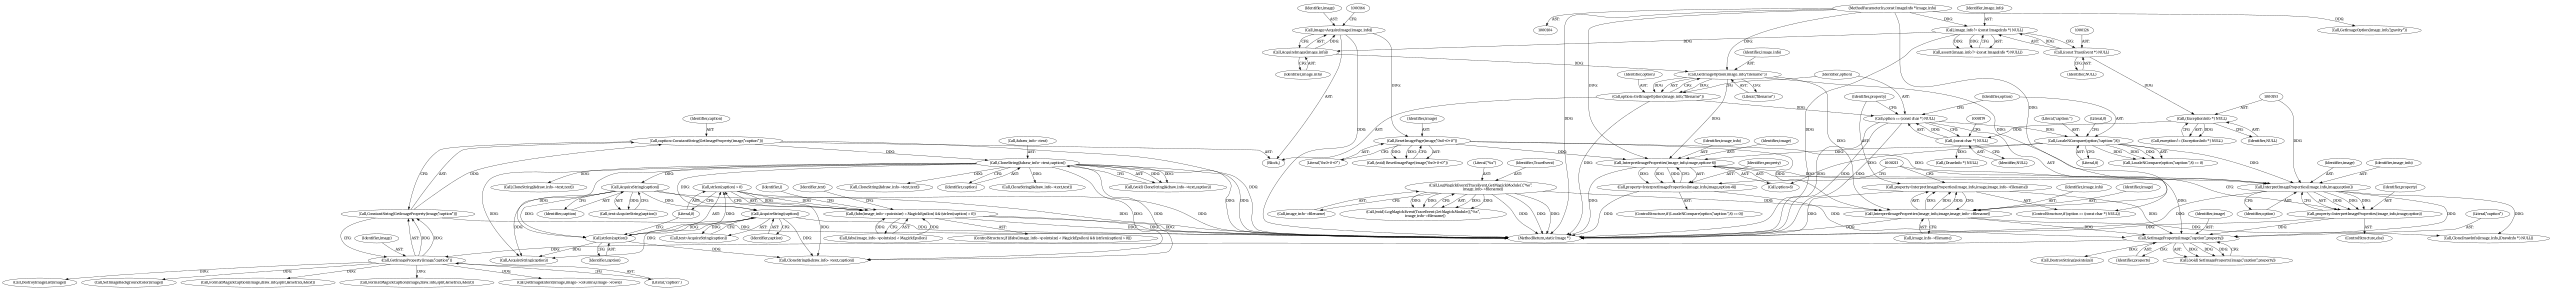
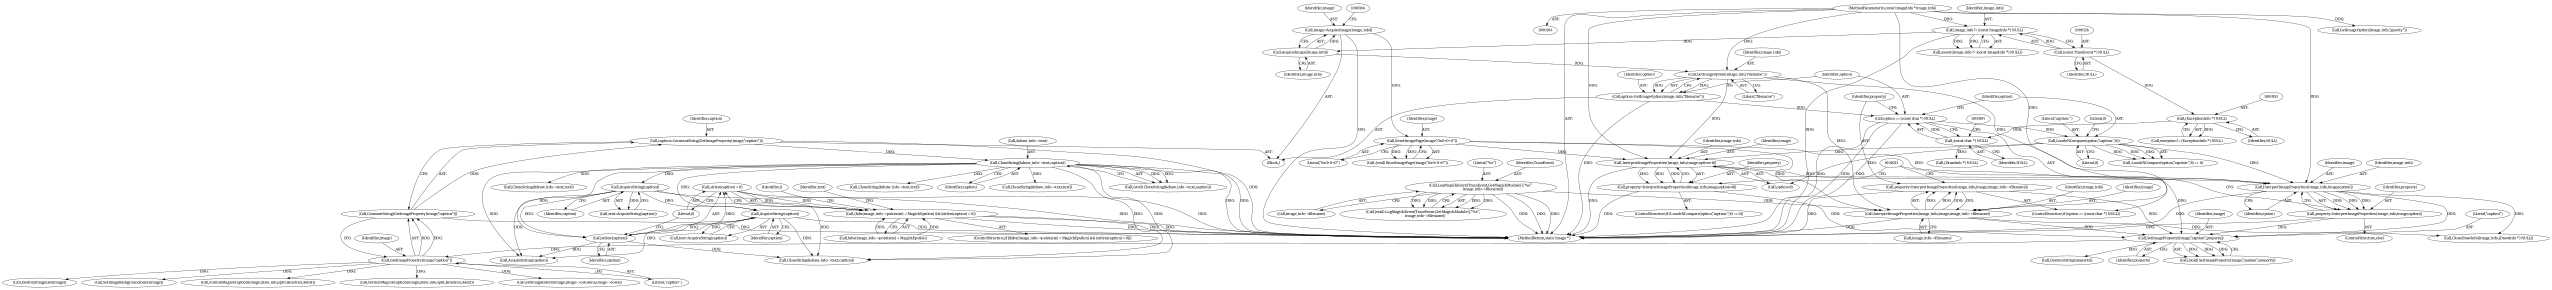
  digraph {
    fontname=Merriweather
    node [fontname=Merriweather]
    edge [fontname=Merriweather]
    n1 [label="(Call,strlen(caption) > 0)"]
    n2 [label="(Call,(fabs(image_info->pointsize) < MagickEpsilon) && (strlen(caption) > 0))"]
    n3 [label="(Literal,0)"]
    n4 [label="(MethodReturn,static Image *)"]
    n5 [label="(Call,fabs(image_info->pointsize) < MagickEpsilon)"]
    n6 [label="(ControlStructure,if ((fabs(image_info->pointsize) < MagickEpsilon) && (strlen(caption) > 0)))"]
    n7 [label="(Call,strlen(caption))"]
    n8 [label="(Call,CloneString(&draw_info->text,caption))"]
    n9 [label="(Call,AcquireString(caption))"]
    n10 [label="(Identifier,caption)"]
    n11 [label="(Call,AcquireString(caption))"]
    n12 [label="(Call,AcquireString(caption))"]
    n13 [label="(Identifier,caption)"]
    n14 [label="(Call,text=AcquireString(caption))"]
    n15 [label="(Identifier,caption)"]
    n16 [label="(Call,text=AcquireString(caption))"]
    n17 [label="(Call,CloneString(&draw_info->text,caption))"]
    n18 [label="(Call,CloneString(&draw_info->text,text))"]
    n19 [label="(Call,CloneString(&draw_info->text,text))"]
    n20 [label="(Call,(void) CloneString(&draw_info->text,caption))"]
    n21 [label="(Identifier,caption)"]
    n22 [label="(Call,CloneString(&draw_info->text,text))"]
    n23 [label="(Call,caption=ConstantString(GetImageProperty(image,\"caption\")))"]
    n24 [label="(Call,ConstantString(GetImageProperty(image,\"caption\")))"]
    n25 [label="(Block,)"]
    n26 [label="(Call,GetImageProperty(image,\"caption\"))"]
    n27 [label="(Call,DestroyImageList(image))"]
    n28 [label="(Call,SetImageBackgroundColor(image))"]
    n29 [label="(Call,FormatMagickCaption(image,draw_info,split,&metrics,&text))"]
    n30 [label="(Call,FormatMagickCaption(image,draw_info,split,&metrics,&text))"]
    n31 [label="(Call,SetImageExtent(image,image->columns,image->rows))"]
    n32 [label="(Literal,\"caption\")"]
    n33 [label="(Call,SetImageProperty(image,\"caption\",property))"]
    n34 [label="(Call,(void) SetImageProperty(image,\"caption\",property))"]
    n35 [label="(Identifier,property)"]
-   n36 [label="(Call,DestroyString(pointsize))"]
+   n36 [label="(Call,DestroyString(property))"]
    n37 [label="(Call,InterpretImageProperties(image_info,image,option+8))"]
    n38 [label="(Call,property=InterpretImageProperties(image_info,image,option+8))"]
    n39 [label="(Call,option+8)"]
    n40 [label="(Call,InterpretImageProperties(image_info,image,option))"]
    n41 [label="(ControlStructure,if (LocaleNCompare(option,\"caption:\",8) == 0))"]
    n42 [label="(Call,CloneDrawInfo(image_info,(DrawInfo *) NULL))"]
    n43 [label="(Call,GetImageOption(image_info,\"filename\"))"]
    n44 [label="(Call,option=GetImageOption(image_info,\"filename\"))"]
    n45 [label="(Call,InterpretImageProperties(image_info,image,image_info->filename))"]
    n46 [label="(Literal,\"filename\")"]
    n47 [label="(Call,option == (const char *) NULL)"]
    n48 [label="(Call,property=InterpretImageProperties(image_info,image,image_info->filename))"]
    n49 [label="(Call,image_info->filename)"]
    n50 [label="(Call,property=InterpretImageProperties(image_info,image,option))"]
    n51 [label="(Identifier,option)"]
    n52 [label="(Call,AcquireImage(image_info))"]
    n53 [label="(Call,image=AcquireImage(image_info))"]
    n54 [label="(Identifier,image_info)"]
    n55 [label="(Call,ResetImagePage(image,\"0x0+0+0\"))"]
    n56 [label="(Call,image_info != (const ImageInfo *) NULL)"]
    n57 [label="(Call,(const TraceEvent *) NULL)"]
    n58 [label="(Call,assert(image_info != (const ImageInfo *) NULL))"]
    n59 [label="(Call,(ExceptionInfo *) NULL)"]
    n60 [label="(Identifier,NULL)"]
    n61 [label="(MethodParameterIn,const ImageInfo *image_info)"]
    n62 [label="(Call,GetImageOption(image_info,\"gravity\"))"]
    1000104
    n64 [label="(Call,(const char *) NULL)"]
    n65 [label="(Identifier,NULL)"]
    n66 [label="(Call,exception != (ExceptionInfo *) NULL)"]
    n67 [label="(Literal,\"0x0+0+0\")"]
    n68 [label="(Call,(void) ResetImagePage(image,\"0x0+0+0\"))"]
    n69 [label="(Call,LocaleNCompare(option,\"caption:\",8))"]
    n70 [label="(Literal,8)"]
    n71 [label="(Call,LocaleNCompare(option,\"caption:\",8) == 0)"]
    n72 [label="(ControlStructure,if (option == (const char *) NULL))"]
    n73 [label="(Call,(DrawInfo *) NULL)"]
    n74 [label="(Identifier,NULL)"]
    n75 [label="(Call,LogMagickEvent(TraceEvent,GetMagickModule(),\"%s\",\n      image_info->filename))"]
    n76 [label="(Call,(void) LogMagickEvent(TraceEvent,GetMagickModule(),\"%s\",\n      image_info->filename))"]
    n77 [label="(Call,image_info->filename)"]
    n78 [label="(ControlStructure,else)"]
    n79 [label="(Literal,\"caption\")"]
    n80 [label="(Identifier,image)"]
    n81 [label="(Identifier,image)"]
    n82 [label="(Identifier,image_info)"]
    n83 [label="(Identifier,image_info)"]
    n84 [label="(Identifier,option)"]
    n85 [label="(Identifier,option)"]
    n86 [label="(Identifier,image_info)"]
    n87 [label="(Identifier,image)"]
    n88 [label="(Identifier,text)"]
    n89 [label="(Identifier,image_info)"]
    n90 [label="(Literal,\"caption:\")"]
    n91 [label="(Identifier,image)"]
    n92 [label="(Identifier,option)"]
    n93 [label="(Identifier,image)"]
    n94 [label="(Identifier,image)"]
    n95 [label="(Literal,\"%s\")"]
    n96 [label="(Identifier,image_info)"]
    n97 [label="(Identifier,property)"]
    n98 [label="(Identifier,TraceEvent)"]
    n99 [label="(Identifier,i)"]
    n100 [label="(Identifier,image)"]
    n101 [label="(Identifier,property)"]
    n102 [label="(Literal,0)"]
    n103 [label="(Identifier,caption)"]
    n104 [label="(Call,&draw_info->text)"]
    n105 [label="(Identifier,property)"]
    1000126
    1000166
-   1000179
+   1000179 [label=1000109]
    1000153
    1000213
    n1 -> n2 [label="AST: "]
    n1 -> n2 [label="DDG: "]
    n1 -> n2 [label="DDG: "]
    n1 -> n3 [label="CFG: "]
    n1 -> n4 [label="DDG: "]
    n2 -> n1 [label="CFG: "]
    n2 -> n4 [label="DDG: "]
    n2 -> n4 [label="DDG: "]
    n2 -> n4 [label="DDG: "]
    n2 -> n5 [label="CFG: "]
    n2 -> n6 [label="AST: "]
    n3 -> n1 [label="AST: "]
    n3 -> n7 [label="CFG: "]
    n5 -> n2 [label="AST: "]
    n5 -> n2 [label="DDG: "]
    n5 -> n2 [label="DDG: "]
    n7 -> n1 [label="AST: "]
    n7 -> n1 [label="DDG: "]
    n7 -> n8 [label="DDG: "]
    n7 -> n9 [label="DDG: "]
    n7 -> n10 [label="CFG: "]
    n10 -> n7 [label="AST: "]
    n11 -> n4 [label="DDG: "]
    n11 -> n7 [label="DDG: "]
    n11 -> n8 [label="DDG: "]
    n11 -> n9 [label="DDG: "]
    n11 -> n12 [label="DDG: "]
    n11 -> n13 [label="CFG: "]
    n11 -> n14 [label="AST: "]
    n11 -> n14 [label="DDG: "]
    n12 -> n4 [label="DDG: "]
    n12 -> n7 [label="DDG: "]
    n12 -> n8 [label="DDG: "]
    n12 -> n9 [label="DDG: "]
    n12 -> n15 [label="CFG: "]
    n12 -> n16 [label="AST: "]
    n12 -> n16 [label="DDG: "]
    n13 -> n11 [label="AST: "]
    n14 -> n11 [label="CFG: "]
    n15 -> n12 [label="AST: "]
    n16 -> n12 [label="CFG: "]
    n17 -> n4 [label="DDG: "]
    n17 -> n4 [label="DDG: "]
    n17 -> n7 [label="DDG: "]
    n17 -> n8 [label="DDG: "]
    n17 -> n8 [label="DDG: "]
    n17 -> n9 [label="DDG: "]
    n17 -> n11 [label="DDG: "]
    n17 -> n12 [label="DDG: "]
    n17 -> n18 [label="DDG: "]
    n17 -> n19 [label="DDG: "]
    n17 -> n20 [label="AST: "]
    n17 -> n20 [label="DDG: "]
    n17 -> n20 [label="DDG: "]
    n17 -> n21 [label="CFG: "]
    n17 -> n22 [label="DDG: "]
    n20 -> n17 [label="CFG: "]
    n21 -> n17 [label="AST: "]
    n23 -> n4 [label="DDG: "]
    n23 -> n17 [label="DDG: "]
    n23 -> n24 [label="CFG: "]
    n23 -> n25 [label="AST: "]
    n24 -> n4 [label="DDG: "]
    n24 -> n23 [label="AST: "]
    n24 -> n23 [label="DDG: "]
    n24 -> n26 [label="CFG: "]
    n26 -> n24 [label="AST: "]
    n26 -> n24 [label="DDG: "]
    n26 -> n24 [label="DDG: "]
    n26 -> n27 [label="DDG: "]
    n26 -> n28 [label="DDG: "]
    n26 -> n29 [label="DDG: "]
    n26 -> n30 [label="DDG: "]
    n26 -> n31 [label="DDG: "]
    n26 -> n32 [label="CFG: "]
    n32 -> n26 [label="AST: "]
    n33 -> n26 [label="DDG: "]
    n33 -> n34 [label="AST: "]
    n33 -> n34 [label="DDG: "]
    n33 -> n34 [label="DDG: "]
    n33 -> n34 [label="DDG: "]
    n33 -> n35 [label="CFG: "]
    n33 -> n36 [label="DDG: "]
    n34 -> n33 [label="CFG: "]
    n35 -> n33 [label="AST: "]
    n37 -> n4 [label="DDG: "]
    n37 -> n33 [label="DDG: "]
    n37 -> n38 [label="AST: "]
    n37 -> n38 [label="DDG: "]
    n37 -> n38 [label="DDG: "]
    n37 -> n38 [label="DDG: "]
    n37 -> n39 [label="AST: "]
    n37 -> n40 [label="DDG: "]
    n38 -> n4 [label="DDG: "]
    n38 -> n33 [label="DDG: "]
    n38 -> n37 [label="CFG: "]
    n38 -> n41 [label="AST: "]
    n39 -> n37 [label="AST: "]
    n40 -> n4 [label="DDG: "]
    n40 -> n33 [label="DDG: "]
    n40 -> n42 [label="DDG: "]
    n40 -> n50 [label="AST: "]
    n40 -> n50 [label="DDG: "]
    n40 -> n50 [label="DDG: "]
    n40 -> n50 [label="DDG: "]
    n40 -> n51 [label="CFG: "]
    n43 -> n37 [label="DDG: "]
    n43 -> n40 [label="DDG: "]
    n43 -> n44 [label="AST: "]
    n43 -> n44 [label="DDG: "]
    n43 -> n44 [label="DDG: "]
    n43 -> n45 [label="DDG: "]
    n43 -> n46 [label="CFG: "]
    n44 -> n4 [label="DDG: "]
    n44 -> n25 [label="AST: "]
    n44 -> n43 [label="CFG: "]
    n44 -> n47 [label="DDG: "]
    n45 -> n4 [label="DDG: "]
    n45 -> n33 [label="DDG: "]
    n45 -> n42 [label="DDG: "]
    n45 -> n48 [label="AST: "]
    n45 -> n48 [label="DDG: "]
    n45 -> n48 [label="DDG: "]
    n45 -> n48 [label="DDG: "]
    n45 -> n49 [label="CFG: "]
    n46 -> n43 [label="AST: "]
    n47 -> n4 [label="DDG: "]
    n47 -> n4 [label="DDG: "]
    n47 -> n4 [label="DDG: "]
    n47 -> n64 [label="CFG: "]
    n47 -> n69 [label="DDG: "]
    n47 -> n72 [label="AST: "]
    n48 -> n4 [label="DDG: "]
    n48 -> n33 [label="DDG: "]
    n48 -> n45 [label="CFG: "]
    n48 -> n72 [label="AST: "]
    n49 -> n45 [label="AST: "]
    n50 -> n4 [label="DDG: "]
    n50 -> n33 [label="DDG: "]
    n50 -> n40 [label="CFG: "]
    n50 -> n78 [label="AST: "]
    n51 -> n40 [label="AST: "]
    n52 -> n43 [label="DDG: "]
    n52 -> n53 [label="AST: "]
    n52 -> n53 [label="DDG: "]
    n52 -> n54 [label="CFG: "]
-   n53 -> n4 [label="DDG: "]
+   n53 -> n4 [label="CFG: "]
    n53 -> n25 [label="AST: "]
    n53 -> n52 [label="CFG: "]
    n53 -> n55 [label="DDG: "]
    n54 -> n52 [label="AST: "]
    n55 -> n37 [label="DDG: "]
    n55 -> n40 [label="DDG: "]
    n55 -> n45 [label="DDG: "]
    n55 -> n67 [label="CFG: "]
    n55 -> n68 [label="AST: "]
    n55 -> n68 [label="DDG: "]
    n55 -> n68 [label="DDG: "]
    n56 -> n4 [label="DDG: "]
    n56 -> n52 [label="DDG: "]
    n56 -> n57 [label="CFG: "]
    n56 -> n58 [label="AST: "]
    n56 -> n58 [label="DDG: "]
    n56 -> n58 [label="DDG: "]
    n57 -> n56 [label="AST: "]
    n57 -> n56 [label="DDG: "]
    n57 -> n59 [label="DDG: "]
    n57 -> n60 [label="CFG: "]
    n58 -> n56 [label="CFG: "]
    n59 -> n64 [label="DDG: "]
    n59 -> n65 [label="CFG: "]
    n59 -> n66 [label="AST: "]
    n59 -> n66 [label="DDG: "]
    n60 -> n57 [label="AST: "]
-   n61 -> n4 [label="DDG: "]
+   n61 -> n4 [label="AST: "]
    n61 -> n37 [label="DDG: "]
-   1000153 -> n40 [label="DDG: "]
+   n61 -> n40 [label="DDG: "]
    n61 -> n43 [label="DDG: "]
    n61 -> n45 [label="DDG: "]
    n61 -> n56 [label="DDG: "]
    n61 -> n62 [label="DDG: "]
    n61 -> 1000104 [label="AST: "]
    n64 -> n47 [label="AST: "]
    n64 -> n47 [label="DDG: "]
    n64 -> n73 [label="DDG: "]
    n64 -> n74 [label="CFG: "]
    n65 -> n59 [label="AST: "]
    n66 -> n59 [label="CFG: "]
    n67 -> n55 [label="AST: "]
    n68 -> n55 [label="CFG: "]
    n69 -> n37 [label="DDG: "]
    n69 -> n39 [label="DDG: "]
    n69 -> n40 [label="DDG: "]
    n69 -> n70 [label="CFG: "]
    n69 -> n71 [label="AST: "]
    n69 -> n71 [label="DDG: "]
    n69 -> n71 [label="DDG: "]
    n69 -> n71 [label="DDG: "]
    n70 -> n69 [label="AST: "]
    n74 -> n64 [label="AST: "]
    n75 -> n4 [label="DDG: "]
    n75 -> n4 [label="DDG: "]
    n75 -> n4 [label="DDG: "]
    n75 -> n45 [label="DDG: "]
    n75 -> n76 [label="AST: "]
    n75 -> n76 [label="DDG: "]
    n75 -> n76 [label="DDG: "]
    n75 -> n76 [label="DDG: "]
    n75 -> n76 [label="DDG: "]
    n75 -> n77 [label="CFG: "]
    n76 -> n75 [label="CFG: "]
    n77 -> n75 [label="AST: "]
    n79 -> n33 [label="AST: "]
    n80 -> n37 [label="AST: "]
    n81 -> n40 [label="AST: "]
    n82 -> n56 [label="AST: "]
    n83 -> n40 [label="AST: "]
    n84 -> n44 [label="CFG: "]
    n84 -> n47 [label="AST: "]
    n85 -> n47 [label="CFG: "]
    n85 -> n69 [label="AST: "]
    n86 -> n43 [label="AST: "]
    n87 -> n26 [label="AST: "]
    n88 -> n2 [label="CFG: "]
    n89 -> n45 [label="AST: "]
    n90 -> n69 [label="AST: "]
    n91 -> n53 [label="AST: "]
    n92 -> n44 [label="AST: "]
    n93 -> n33 [label="AST: "]
    n94 -> n55 [label="AST: "]
    n95 -> n75 [label="AST: "]
    n96 -> n37 [label="AST: "]
    n97 -> n50 [label="AST: "]
    n98 -> n75 [label="AST: "]
    n99 -> n2 [label="CFG: "]
    n100 -> n45 [label="AST: "]
    n101 -> n38 [label="AST: "]
    n102 -> n69 [label="CFG: "]
    n103 -> n23 [label="AST: "]
    n104 -> n17 [label="AST: "]
    n105 -> n47 [label="CFG: "]
    n105 -> n48 [label="AST: "]
    1000126 -> n57 [label="AST: "]
    1000166 -> n53 [label="CFG: "]
    1000179 -> n64 [label="CFG: "]
    1000153 -> n59 [label="AST: "]
    1000213 -> n38 [label="CFG: "]
    1000213 -> n48 [label="CFG: "]
    1000213 -> n50 [label="CFG: "]
  }
